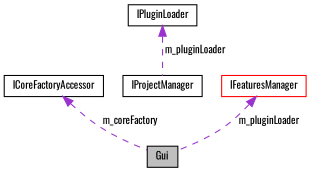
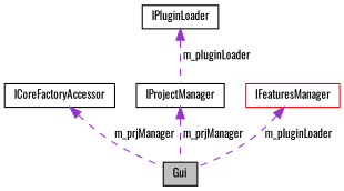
  digraph {
    fontname=Oswald
    node [color=black fillcolor=white fontname=Oswald fontsize=10 shape=record style=filled]
    edge [color=darkorchid3 dir=back fontname=Oswald fontsize=10 labelfontname=Helvetica labelfontsize=10 style=dashed]
    n1 [fillcolor=grey75 fontcolor=black height=0.2 label=Gui width=0.4]
    n2 [height=0.2 label=ICoreFactoryAccessor width=0.4]
    n3 [height=0.2 label=IProjectManager width=0.4]
    n4 [color=red height=0.2 label=IFeaturesManager width=0.4]
    n5 [height=0.2 label=IPluginLoader width=0.4]
-   n2 -> n1 [label=" m_coreFactory"]
+   n2 -> n1 [label=" m_prjManager"]
+   n3 -> n1 [label=" m_prjManager"]
    n4 -> n1 [label=" m_pluginLoader"]
    n5 -> n3 [label=" m_pluginLoader"]
  }
